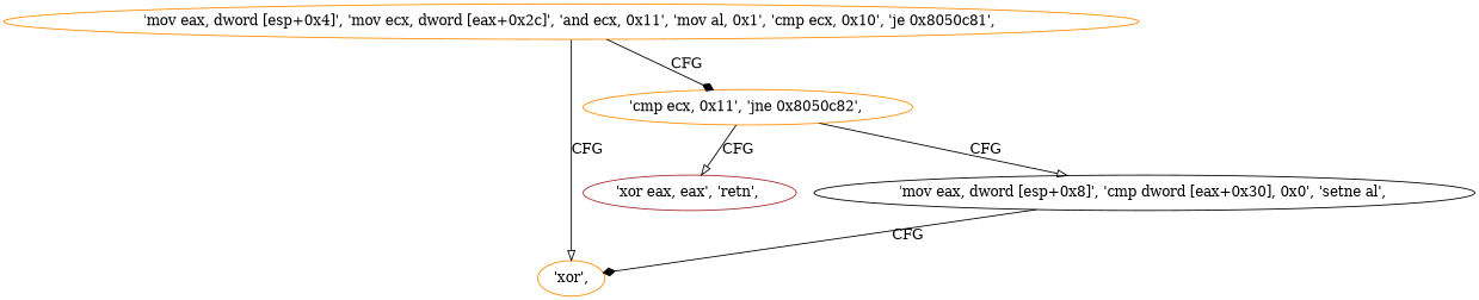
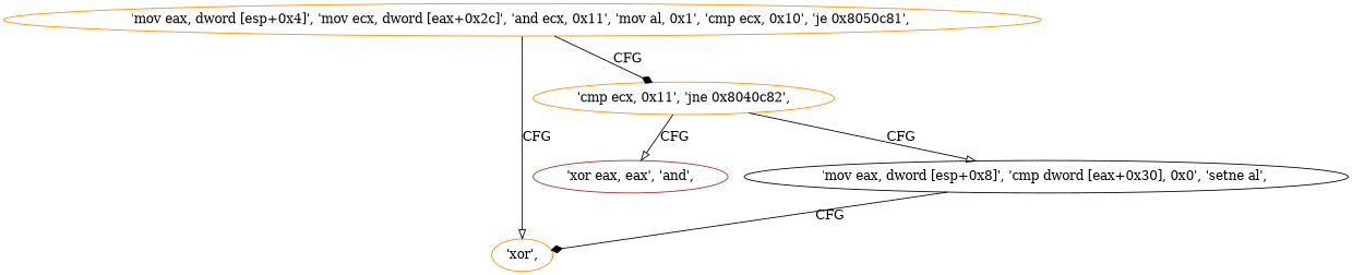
  digraph {
    node [color=darkorange]
    edge [arrowhead=onormal]
    n1 [label="'mov eax, dword [esp+0x4]', 'mov ecx, dword [eax+0x2c]', 'and ecx, 0x11', 'mov al, 0x1', 'cmp ecx, 0x10', 'je 0x8050c81', "]
    n2 [label="'xor',"]
-   n3 [label="'cmp ecx, 0x11', 'jne 0x8050c82', "]
-   n4 [color=brown label="'xor eax, eax', 'retn', "]
+   n3 [label="'cmp ecx, 0x11', 'jne 0x8040c82',"]
+   n4 [color=brown label="'xor eax, eax', 'and',"]
    n5 [color=black label="'mov eax, dword [esp+0x8]', 'cmp dword [eax+0x30], 0x0', 'setne al', "]
    n1 -> n2 [label=CFG]
    n1 -> n3 [arrowhead=diamond label=CFG]
    n3 -> n4 [label=CFG]
    n3 -> n5 [label=CFG]
    n5 -> n2 [arrowhead=diamond label=CFG]
  }
